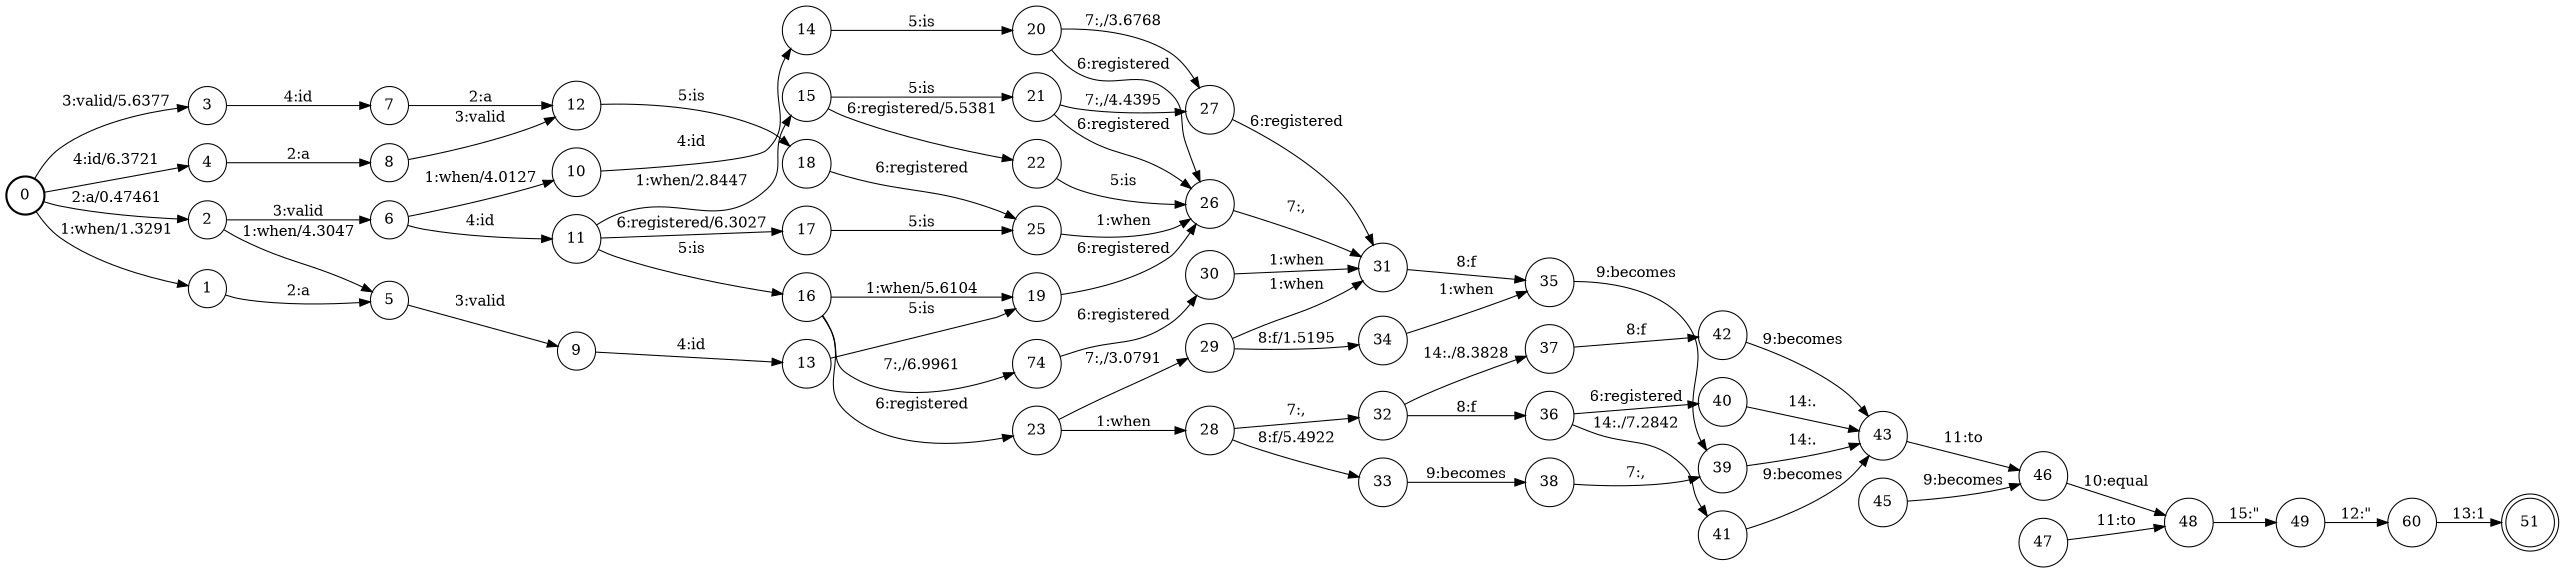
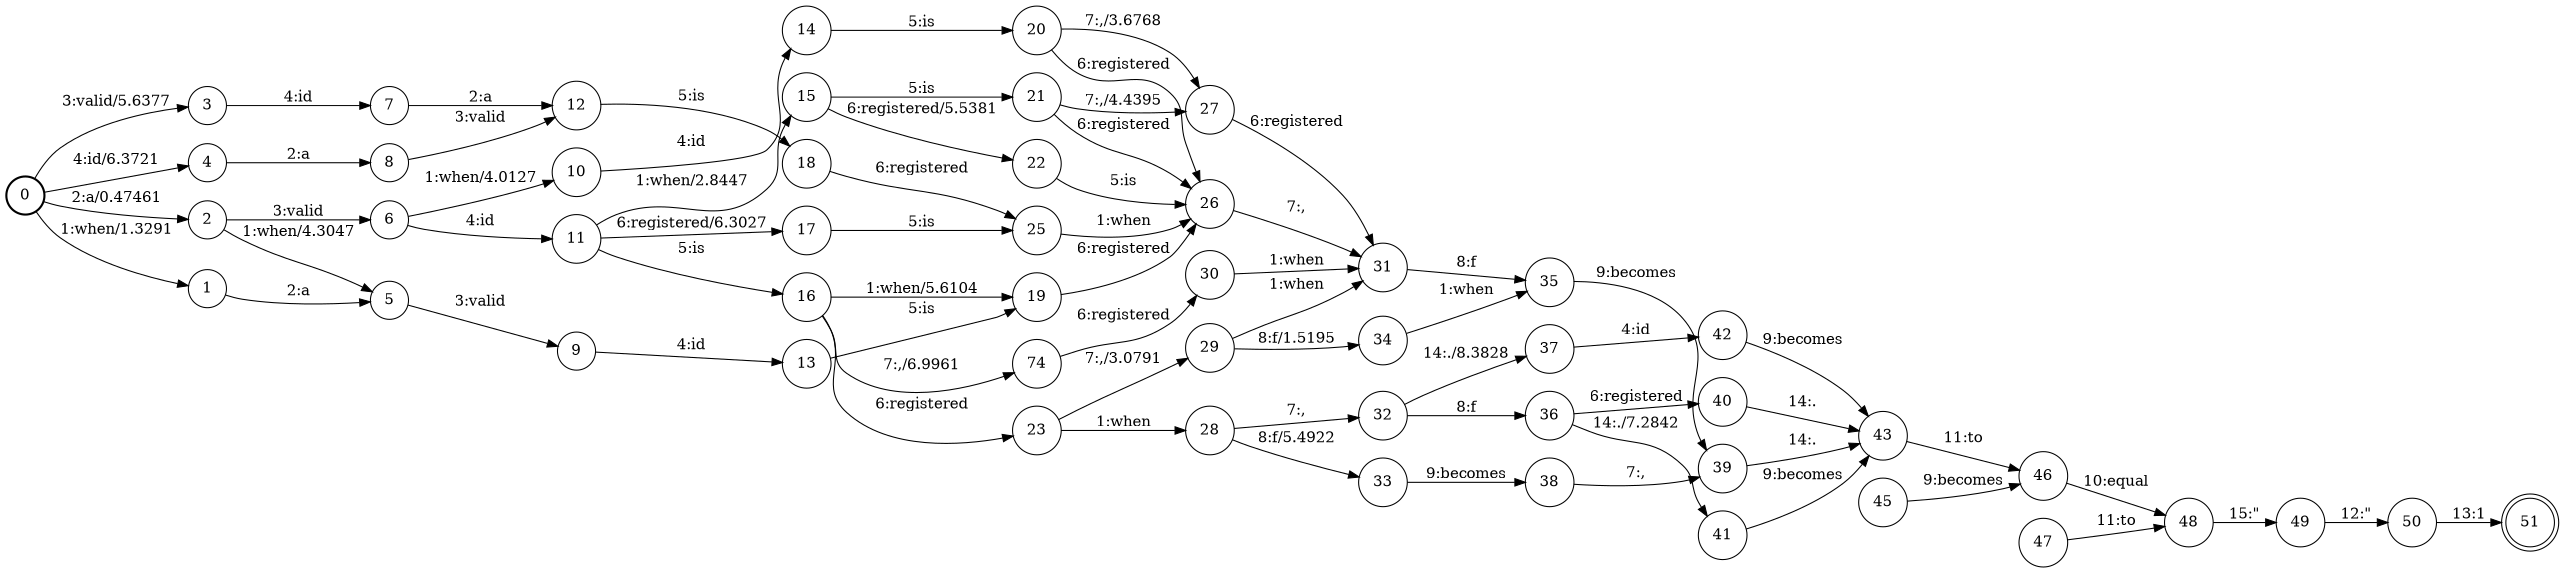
  digraph {
    nodesep=0.25
    rankdir=LR
    ranksep=0.4
    node [fontsize=14 shape=circle style=solid]
    edge [fontsize=14]
    n1 [label=0 style=bold]
    n2 [label=1]
    n3 [label=2]
    n4 [label=3]
    n5 [label=4]
    n6 [label=5]
    n7 [label=6]
    n8 [label=7]
    n9 [label=8]
    n10 [label=9]
    n11 [label=10]
    n12 [label=11]
    n13 [label=12]
    n14 [label=13]
    n15 [label=14]
    n16 [label=15]
    n17 [label=16]
    n18 [label=17]
    n19 [label=18]
    n20 [label=19]
    n21 [label=20]
    n22 [label=21]
    n23 [label=22]
    n24 [label=23]
    n25 [label=74]
    n26 [label=25]
    n27 [label=26]
    n28 [label=27]
    n29 [label=28]
    n30 [label=29]
    n31 [label=30]
    n32 [label=31]
    n33 [label=32]
    n34 [label=33]
    n35 [label=34]
    n36 [label=35]
    n37 [label=36]
    n38 [label=37]
    n39 [label=38]
    n40 [label=39]
    n41 [label=40]
    n42 [label=41]
    n43 [label=42]
    n44 [label=43]
    n45 [label=46]
    n46 [label=45]
    n47 [label=48]
    n48 [label=47]
    n49 [label=49]
-   n50 [label=60]
+   n50 [label=50]
    n51 [label=51 shape=doublecircle]
    n1 -> n2 [label="1:when/1.3291"]
    n1 -> n3 [label="2:a/0.47461"]
    n1 -> n4 [label="3:valid/5.6377"]
    n1 -> n5 [label="4:id/6.3721"]
    n2 -> n6 [label="2:a"]
    n3 -> n6 [label="1:when/4.3047"]
    n3 -> n7 [label="3:valid"]
    n4 -> n8 [label="4:id"]
    n5 -> n9 [label="2:a"]
    n6 -> n10 [label="3:valid"]
    n7 -> n11 [label="1:when/4.0127"]
    n7 -> n12 [label="4:id"]
    n8 -> n13 [label="2:a"]
    n9 -> n13 [label="3:valid"]
    n10 -> n14 [label="4:id"]
    n11 -> n15 [label="4:id"]
    n12 -> n16 [label="1:when/2.8447"]
    n12 -> n17 [label="5:is"]
    n12 -> n18 [label="6:registered/6.3027"]
    n13 -> n19 [label="5:is"]
    n14 -> n20 [label="5:is"]
    n15 -> n21 [label="5:is"]
    n16 -> n22 [label="5:is"]
    n16 -> n23 [label="6:registered/5.5381"]
    n17 -> n20 [label="1:when/5.6104"]
    n17 -> n24 [label="6:registered"]
    n17 -> n25 [label="7:,/6.9961"]
    n18 -> n26 [label="5:is"]
    n19 -> n26 [label="6:registered"]
    n20 -> n27 [label="6:registered"]
    n21 -> n27 [label="6:registered"]
    n21 -> n28 [label="7:,/3.6768"]
    n22 -> n27 [label="6:registered"]
    n22 -> n28 [label="7:,/4.4395"]
    n23 -> n27 [label="5:is"]
    n24 -> n29 [label="1:when"]
    n24 -> n30 [label="7:,/3.0791"]
    n25 -> n31 [label="6:registered"]
    n26 -> n27 [label="1:when"]
    n27 -> n32 [label="7:,"]
    n28 -> n32 [label="6:registered"]
    n29 -> n33 [label="7:,"]
    n29 -> n34 [label="8:f/5.4922"]
    n30 -> n32 [label="1:when"]
    n30 -> n35 [label="8:f/1.5195"]
    n31 -> n32 [label="1:when"]
    n32 -> n36 [label="8:f"]
    n33 -> n37 [label="8:f"]
    n33 -> n38 [label="14:./8.3828"]
    n34 -> n39 [label="9:becomes"]
    n35 -> n36 [label="1:when"]
    n36 -> n40 [label="9:becomes"]
    n37 -> n41 [label="6:registered"]
    n37 -> n42 [label="14:./7.2842"]
-   n38 -> n43 [label="8:f"]
+   n38 -> n43 [label="4:id"]
    n39 -> n40 [label="7:,"]
    n40 -> n44 [label="14:."]
    n41 -> n44 [label="14:."]
    n42 -> n44 [label="9:becomes"]
    n43 -> n44 [label="9:becomes"]
    n44 -> n45 [label="11:to"]
    n45 -> n47 [label="10:equal"]
    n46 -> n45 [label="9:becomes"]
    n47 -> n49 [label="15:&quot;"]
    n48 -> n47 [label="11:to"]
    n49 -> n50 [label="12:&quot;"]
    n50 -> n51 [label="13:1"]
  }
